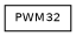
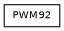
  digraph {
    rankdir=LR
-   n1 [color=black fillcolor=white fontname=Helvetica fontsize=10 height=0.2 label=PWM32 shape=record style=filled width=0.4]
+   n1 [color=black fillcolor=white fontname=Helvetica fontsize=10 height=0.2 label=PWM92 shape=record style=filled width=0.4]
  }
